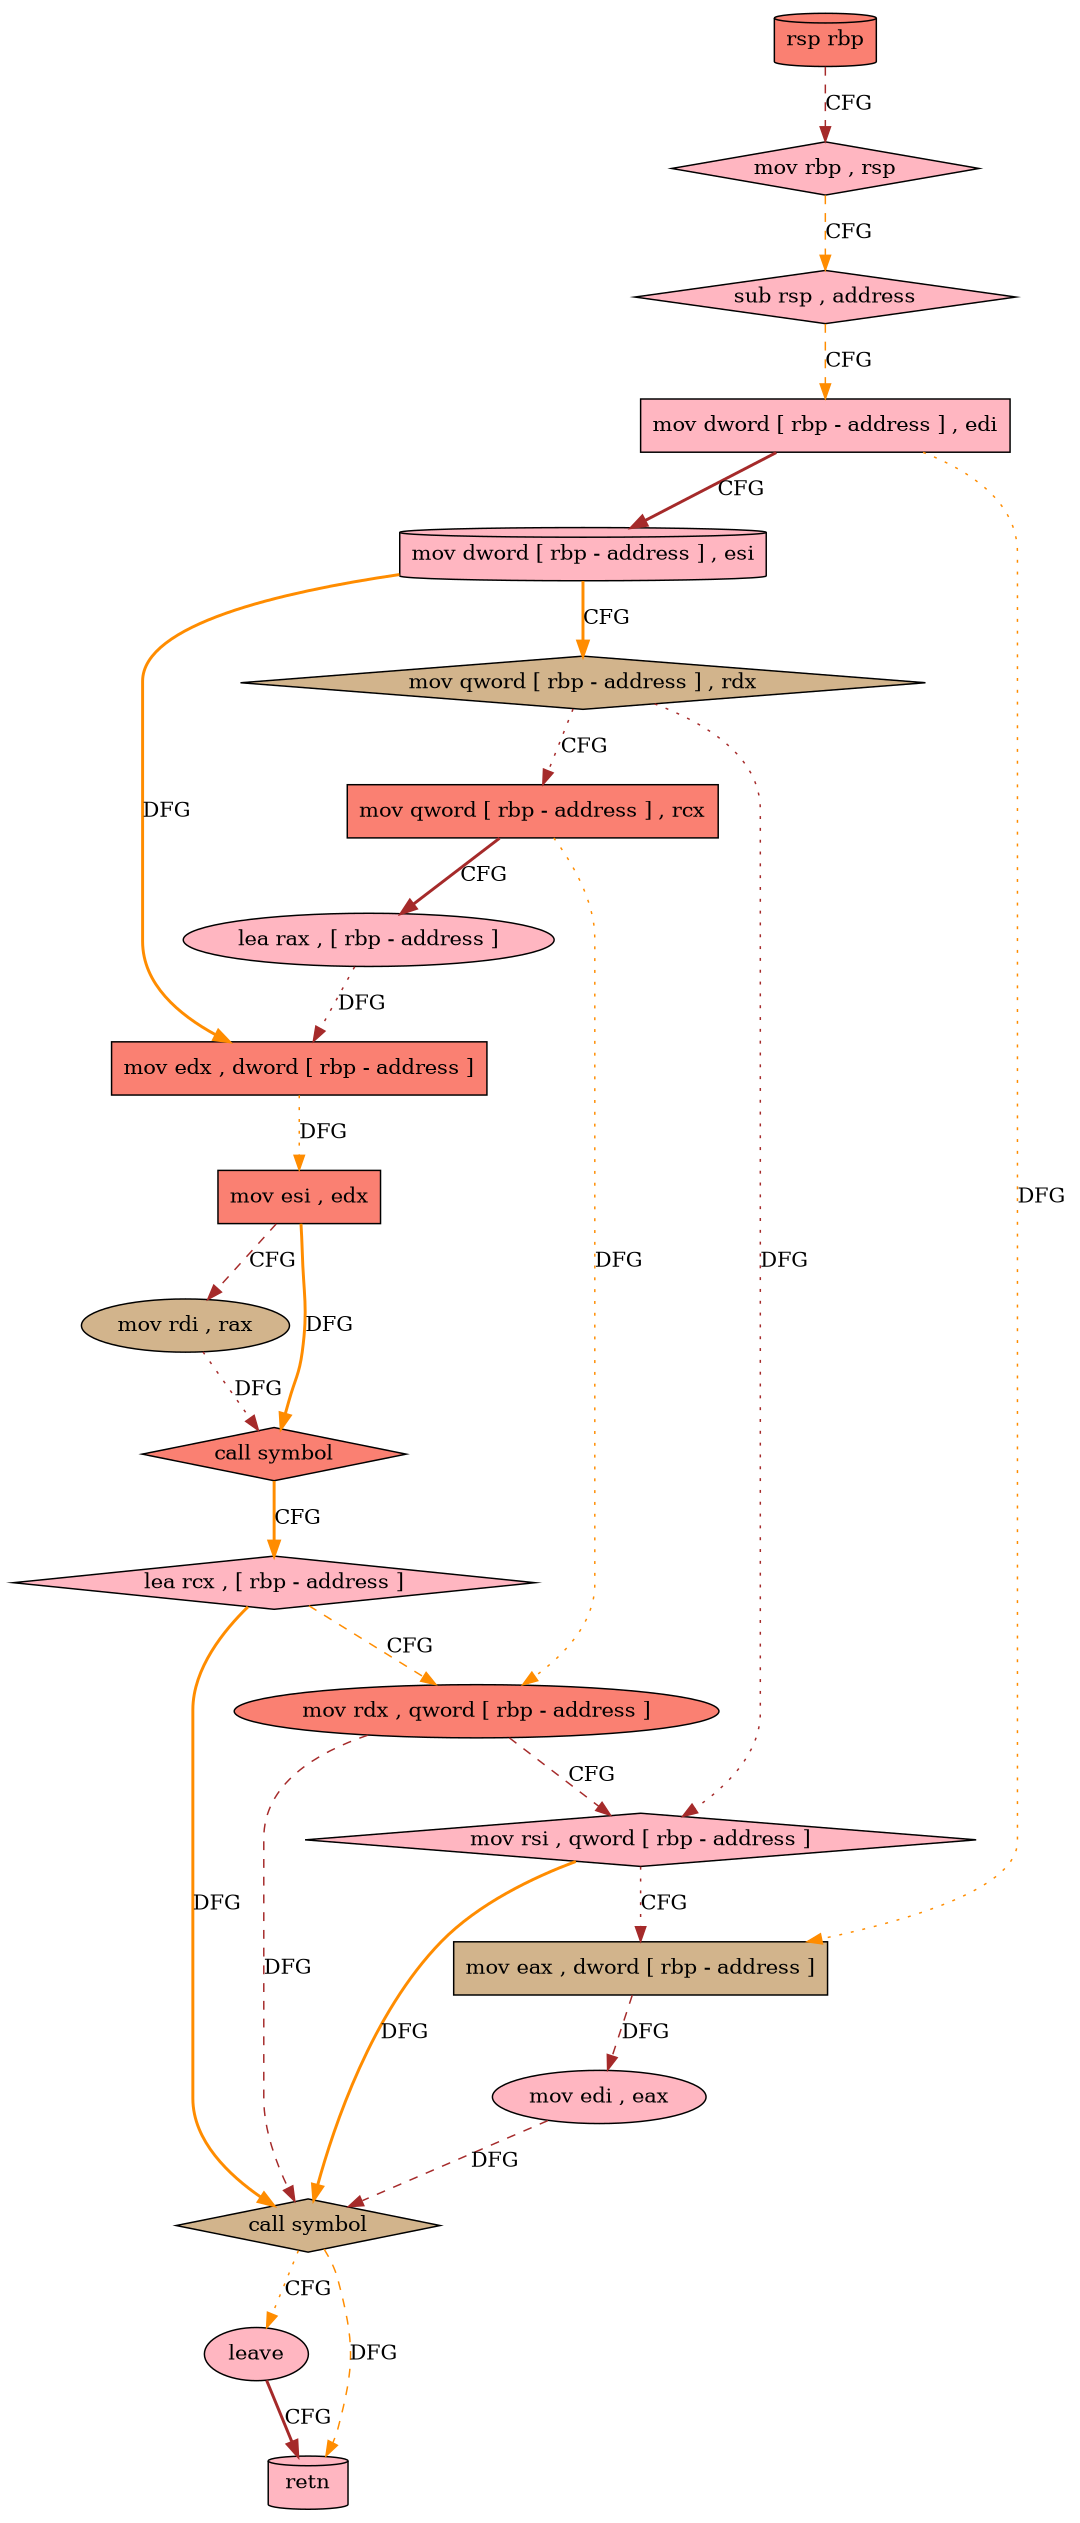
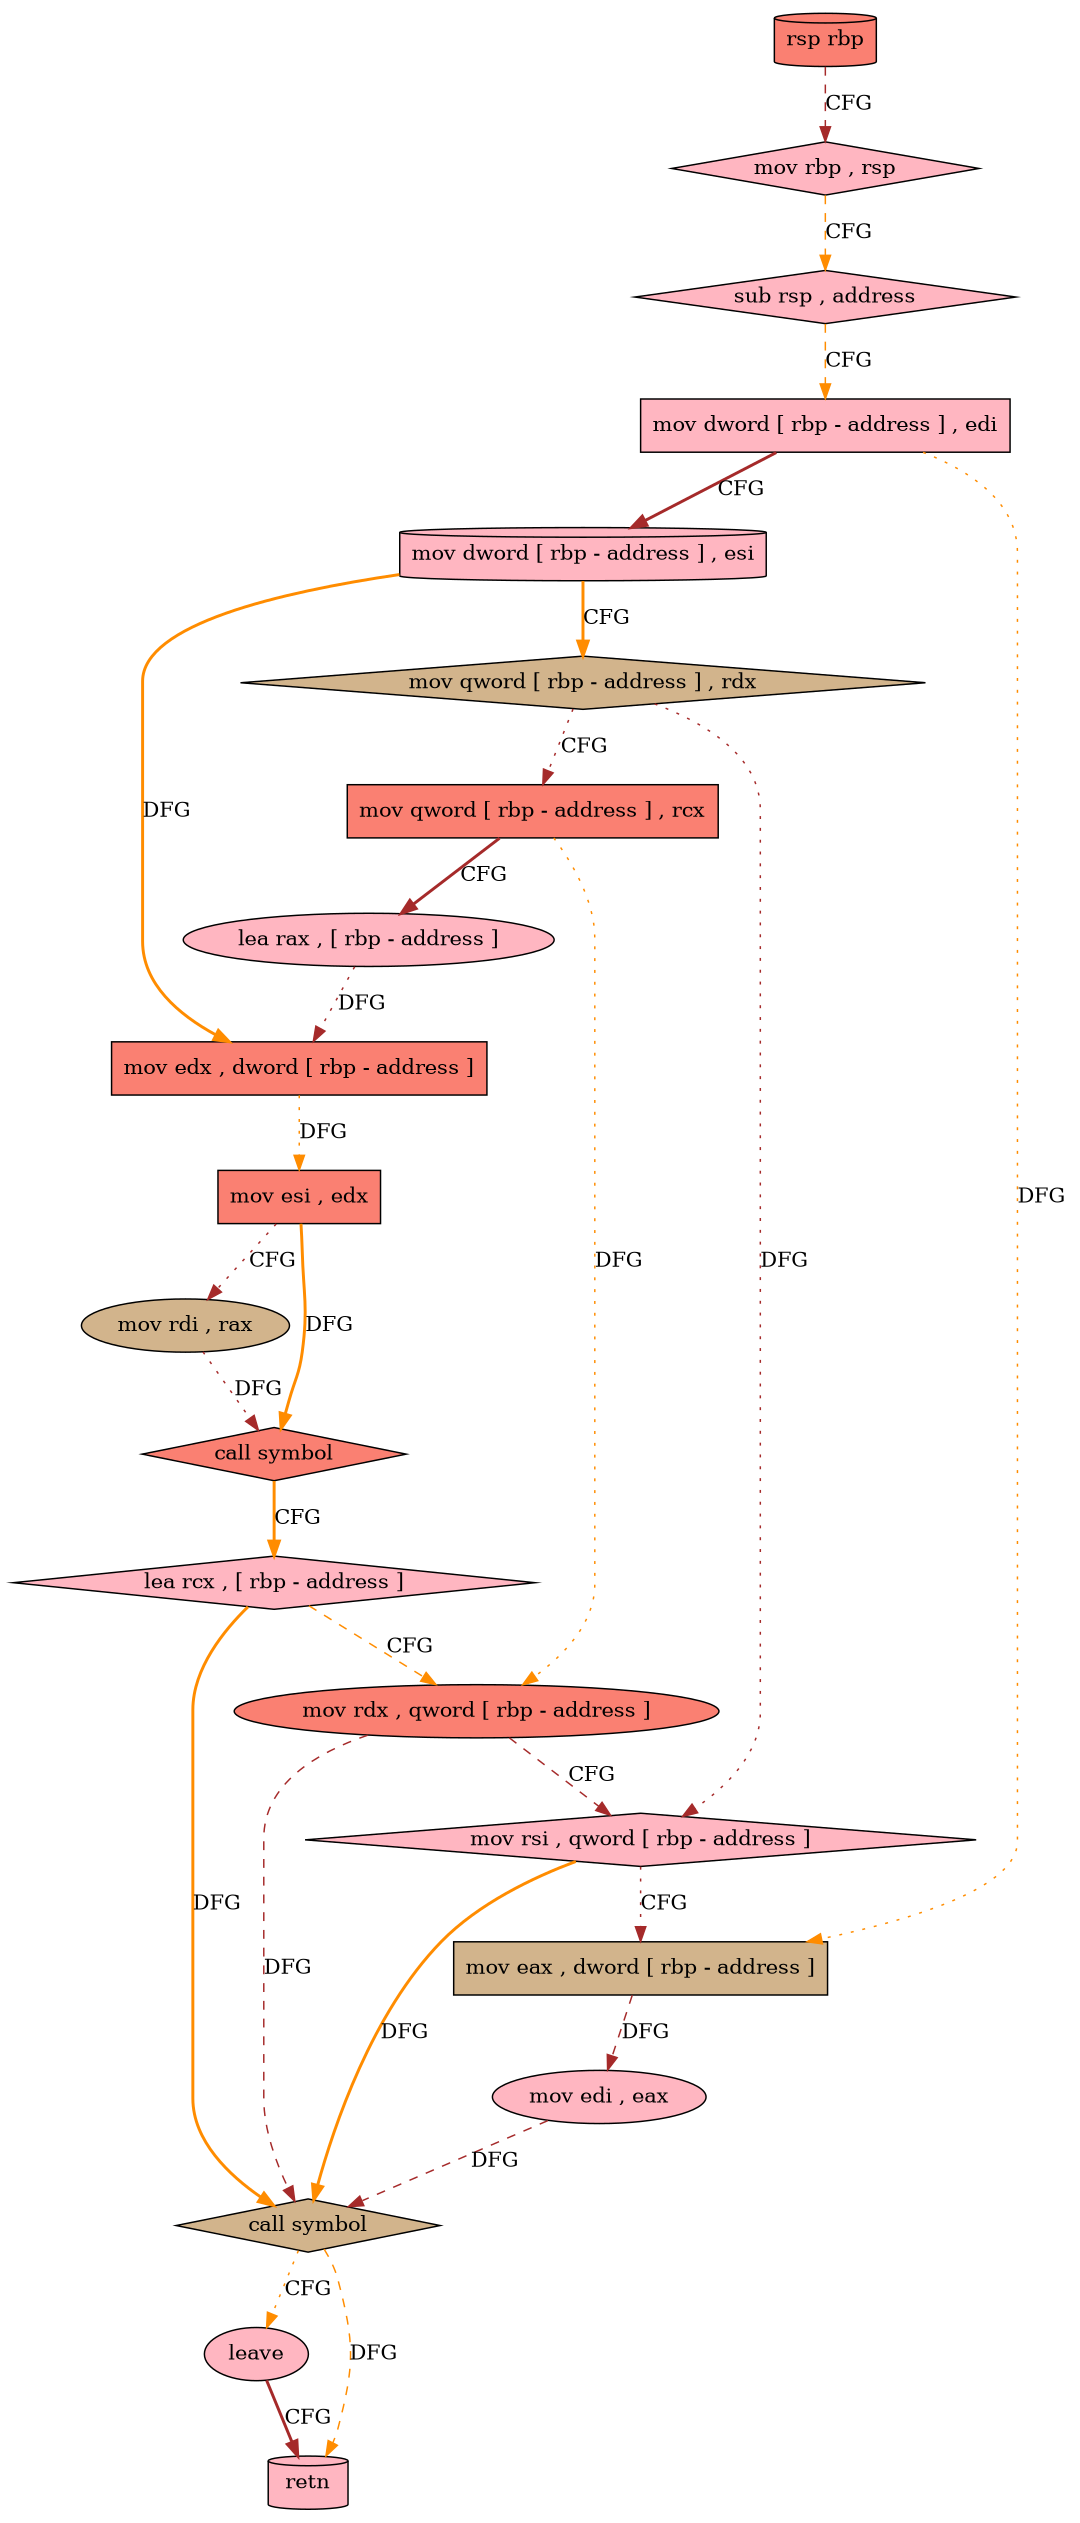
  digraph {
    node [fillcolor=lightpink shape=diamond style=filled]
    edge [color=brown style=dotted]
    n1 [fillcolor=salmon label="rsp rbp" shape=cylinder]
    n2 [label="mov rbp , rsp"]
    n3 [label="sub rsp , address"]
    n4 [label="mov dword [ rbp - address ] , edi" shape=box]
    n5 [label="mov dword [ rbp - address ] , esi" shape=cylinder]
    n6 [fillcolor=tan label="mov eax , dword [ rbp - address ]" shape=box]
    n7 [fillcolor=tan label="mov qword [ rbp - address ] , rdx"]
    n8 [fillcolor=salmon label="mov edx , dword [ rbp - address ]" shape=box]
    n9 [label="mov edi , eax" shape=ellipse]
    n10 [fillcolor=salmon label="mov qword [ rbp - address ] , rcx" shape=box]
    n11 [label="mov rsi , qword [ rbp - address ]"]
    n12 [fillcolor=salmon label="mov esi , edx" shape=box]
    n13 [label="lea rax , [ rbp - address ]" shape=ellipse]
    n14 [fillcolor=salmon label="mov rdx , qword [ rbp - address ]" shape=ellipse]
    n15 [fillcolor=tan label="call symbol"]
    n16 [fillcolor=tan label="mov rdi , rax" shape=ellipse]
    n17 [fillcolor=salmon label="call symbol"]
    n18 [label="lea rcx , [ rbp - address ]"]
    n19 [label=leave shape=ellipse]
    n20 [label=retn shape=cylinder]
    n1 -> n2 [label=CFG style=dashed]
    n2 -> n3 [color=darkorange label=CFG style=dashed]
    n3 -> n4 [color=darkorange label=CFG style=dashed]
    n4 -> n5 [label=CFG style=bold]
    n4 -> n6 [color=darkorange label=DFG]
    n5 -> n7 [color=darkorange label=CFG style=bold]
    n5 -> n8 [color=darkorange label=DFG style=bold]
    n6 -> n9 [label=DFG style=dashed]
    n7 -> n10 [label=CFG]
    n7 -> n11 [label=DFG]
    n8 -> n12 [color=darkorange label=DFG]
    n9 -> n15 [label=DFG style=dashed]
    n10 -> n13 [label=CFG style=bold]
    n10 -> n14 [color=darkorange label=DFG]
    n11 -> n6 [label=CFG]
    n11 -> n15 [color=darkorange label=DFG style=bold]
-   n12 -> n16 [label=CFG style=dashed]
+   n12 -> n16 [label=CFG]
    n12 -> n17 [color=darkorange label=DFG style=bold]
    n13 -> n8 [label=DFG]
    n14 -> n11 [label=CFG style=dashed]
    n14 -> n15 [label=DFG style=dashed]
    n15 -> n19 [color=darkorange label=CFG]
    n15 -> n20 [color=darkorange label=DFG style=dashed]
    n16 -> n17 [label=DFG]
    n17 -> n18 [color=darkorange label=CFG style=bold]
    n18 -> n14 [color=darkorange label=CFG style=dashed]
    n18 -> n15 [color=darkorange label=DFG style=bold]
    n19 -> n20 [label=CFG style=bold]
  }
